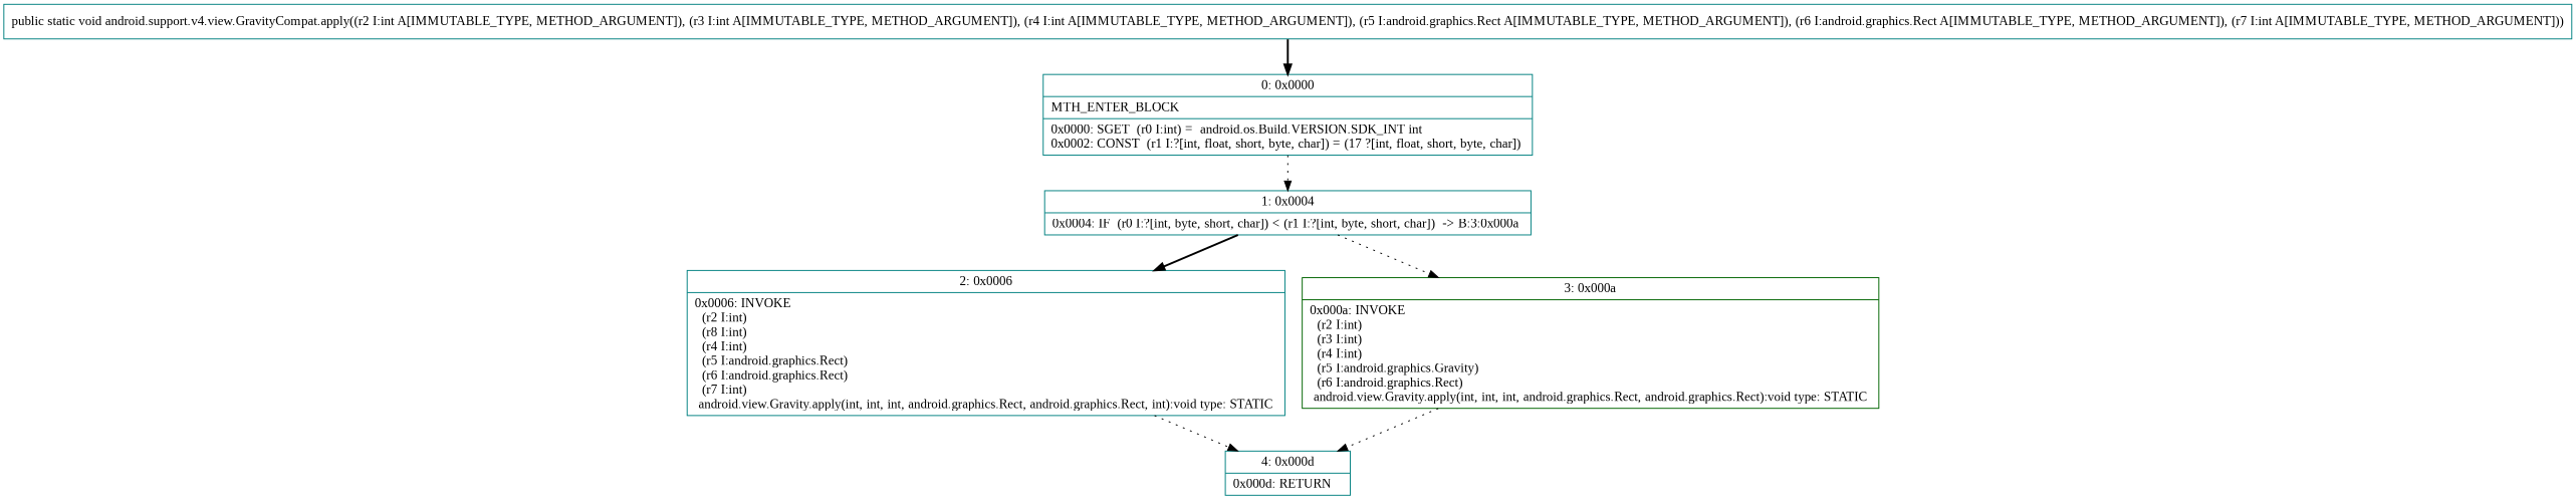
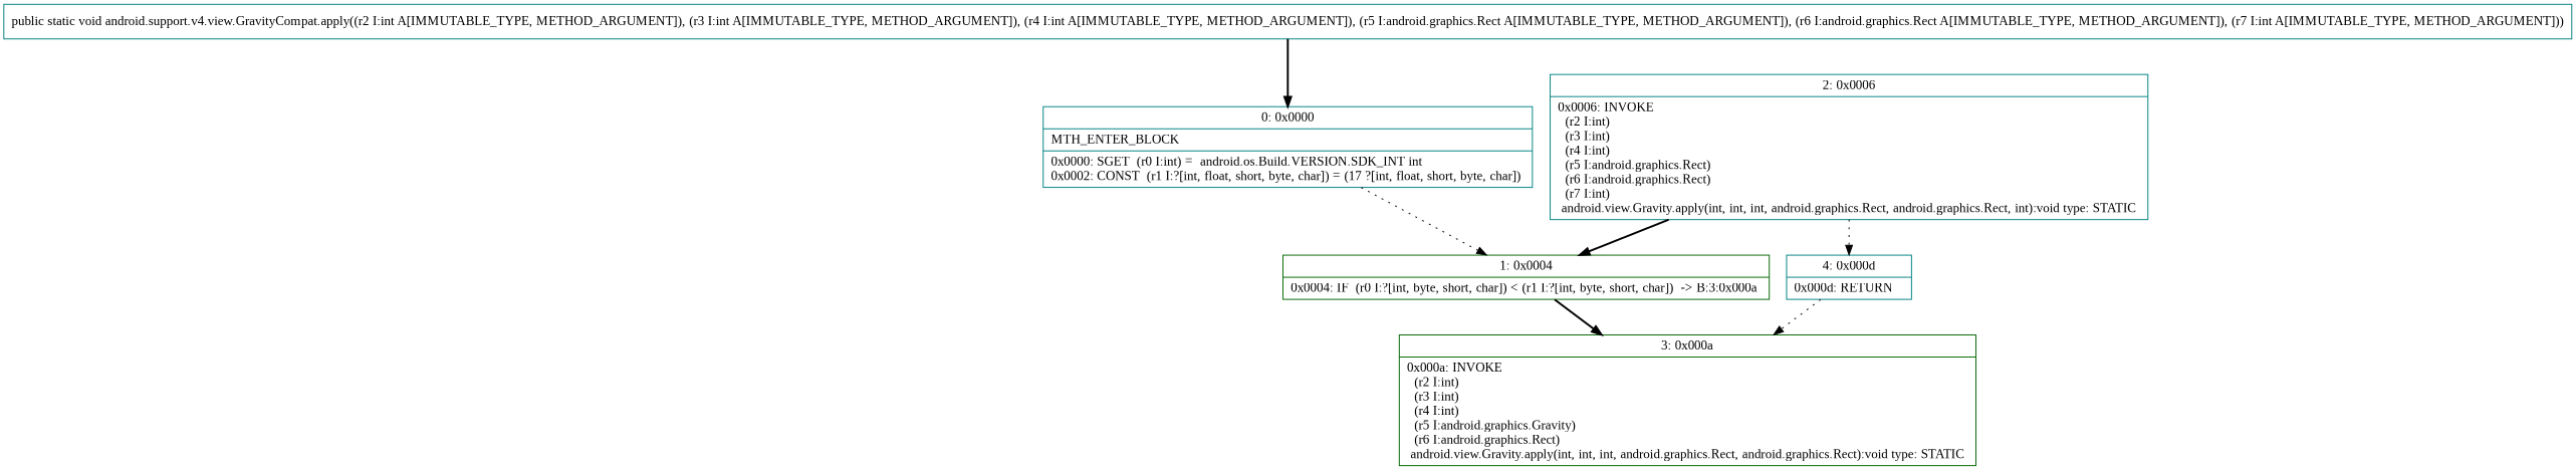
  digraph {
    fontname="Liberation Serif"
    node [color=teal fontname="Liberation Serif" shape=record]
    edge [fontname="Liberation Serif" style=dotted]
    n1 [label="{0\:\ 0x0000|MTH_ENTER_BLOCK\l|0x0000: SGET  (r0 I:int) =  android.os.Build.VERSION.SDK_INT int \l0x0002: CONST  (r1 I:?[int, float, short, byte, char]) = (17 ?[int, float, short, byte, char]) \l}"]
-   n2 [label="{1\:\ 0x0004|0x0004: IF  (r0 I:?[int, byte, short, char]) \< (r1 I:?[int, byte, short, char])  \-\> B:3:0x000a \l}"]
-   n3 [label="{2\:\ 0x0006|0x0006: INVOKE  \l  (r2 I:int)\l  (r8 I:int)\l  (r4 I:int)\l  (r5 I:android.graphics.Rect)\l  (r6 I:android.graphics.Rect)\l  (r7 I:int)\l android.view.Gravity.apply(int, int, int, android.graphics.Rect, android.graphics.Rect, int):void type: STATIC \l}"]
+   n2 [color=darkgreen label="{1\:\ 0x0004|0x0004: IF  (r0 I:?[int, byte, short, char]) \< (r1 I:?[int, byte, short, char])  \-\> B:3:0x000a \l}"]
+   n3 [label="{2\:\ 0x0006|0x0006: INVOKE  \l  (r2 I:int)\l  (r3 I:int)\l  (r4 I:int)\l  (r5 I:android.graphics.Rect)\l  (r6 I:android.graphics.Rect)\l  (r7 I:int)\l android.view.Gravity.apply(int, int, int, android.graphics.Rect, android.graphics.Rect, int):void type: STATIC \l}"]
    n4 [color=darkgreen label="{3\:\ 0x000a|0x000a: INVOKE  \l  (r2 I:int)\l  (r3 I:int)\l  (r4 I:int)\l  (r5 I:android.graphics.Gravity)\l  (r6 I:android.graphics.Rect)\l android.view.Gravity.apply(int, int, int, android.graphics.Rect, android.graphics.Rect):void type: STATIC \l}"]
    n5 [label="{4\:\ 0x000d|0x000d: RETURN   \l}"]
    n6 [label="{public static void android.support.v4.view.GravityCompat.apply((r2 I:int A[IMMUTABLE_TYPE, METHOD_ARGUMENT]), (r3 I:int A[IMMUTABLE_TYPE, METHOD_ARGUMENT]), (r4 I:int A[IMMUTABLE_TYPE, METHOD_ARGUMENT]), (r5 I:android.graphics.Rect A[IMMUTABLE_TYPE, METHOD_ARGUMENT]), (r6 I:android.graphics.Rect A[IMMUTABLE_TYPE, METHOD_ARGUMENT]), (r7 I:int A[IMMUTABLE_TYPE, METHOD_ARGUMENT])) }"]
    n1 -> n2
-   n2 -> n3 [style=bold]
-   n2 -> n4
+   n3 -> n2 [style=bold]
+   n2 -> n4 [style=bold]
    n3 -> n5
-   n4 -> n5
+   n5 -> n4
    n6 -> n1 [style=bold]
  }
